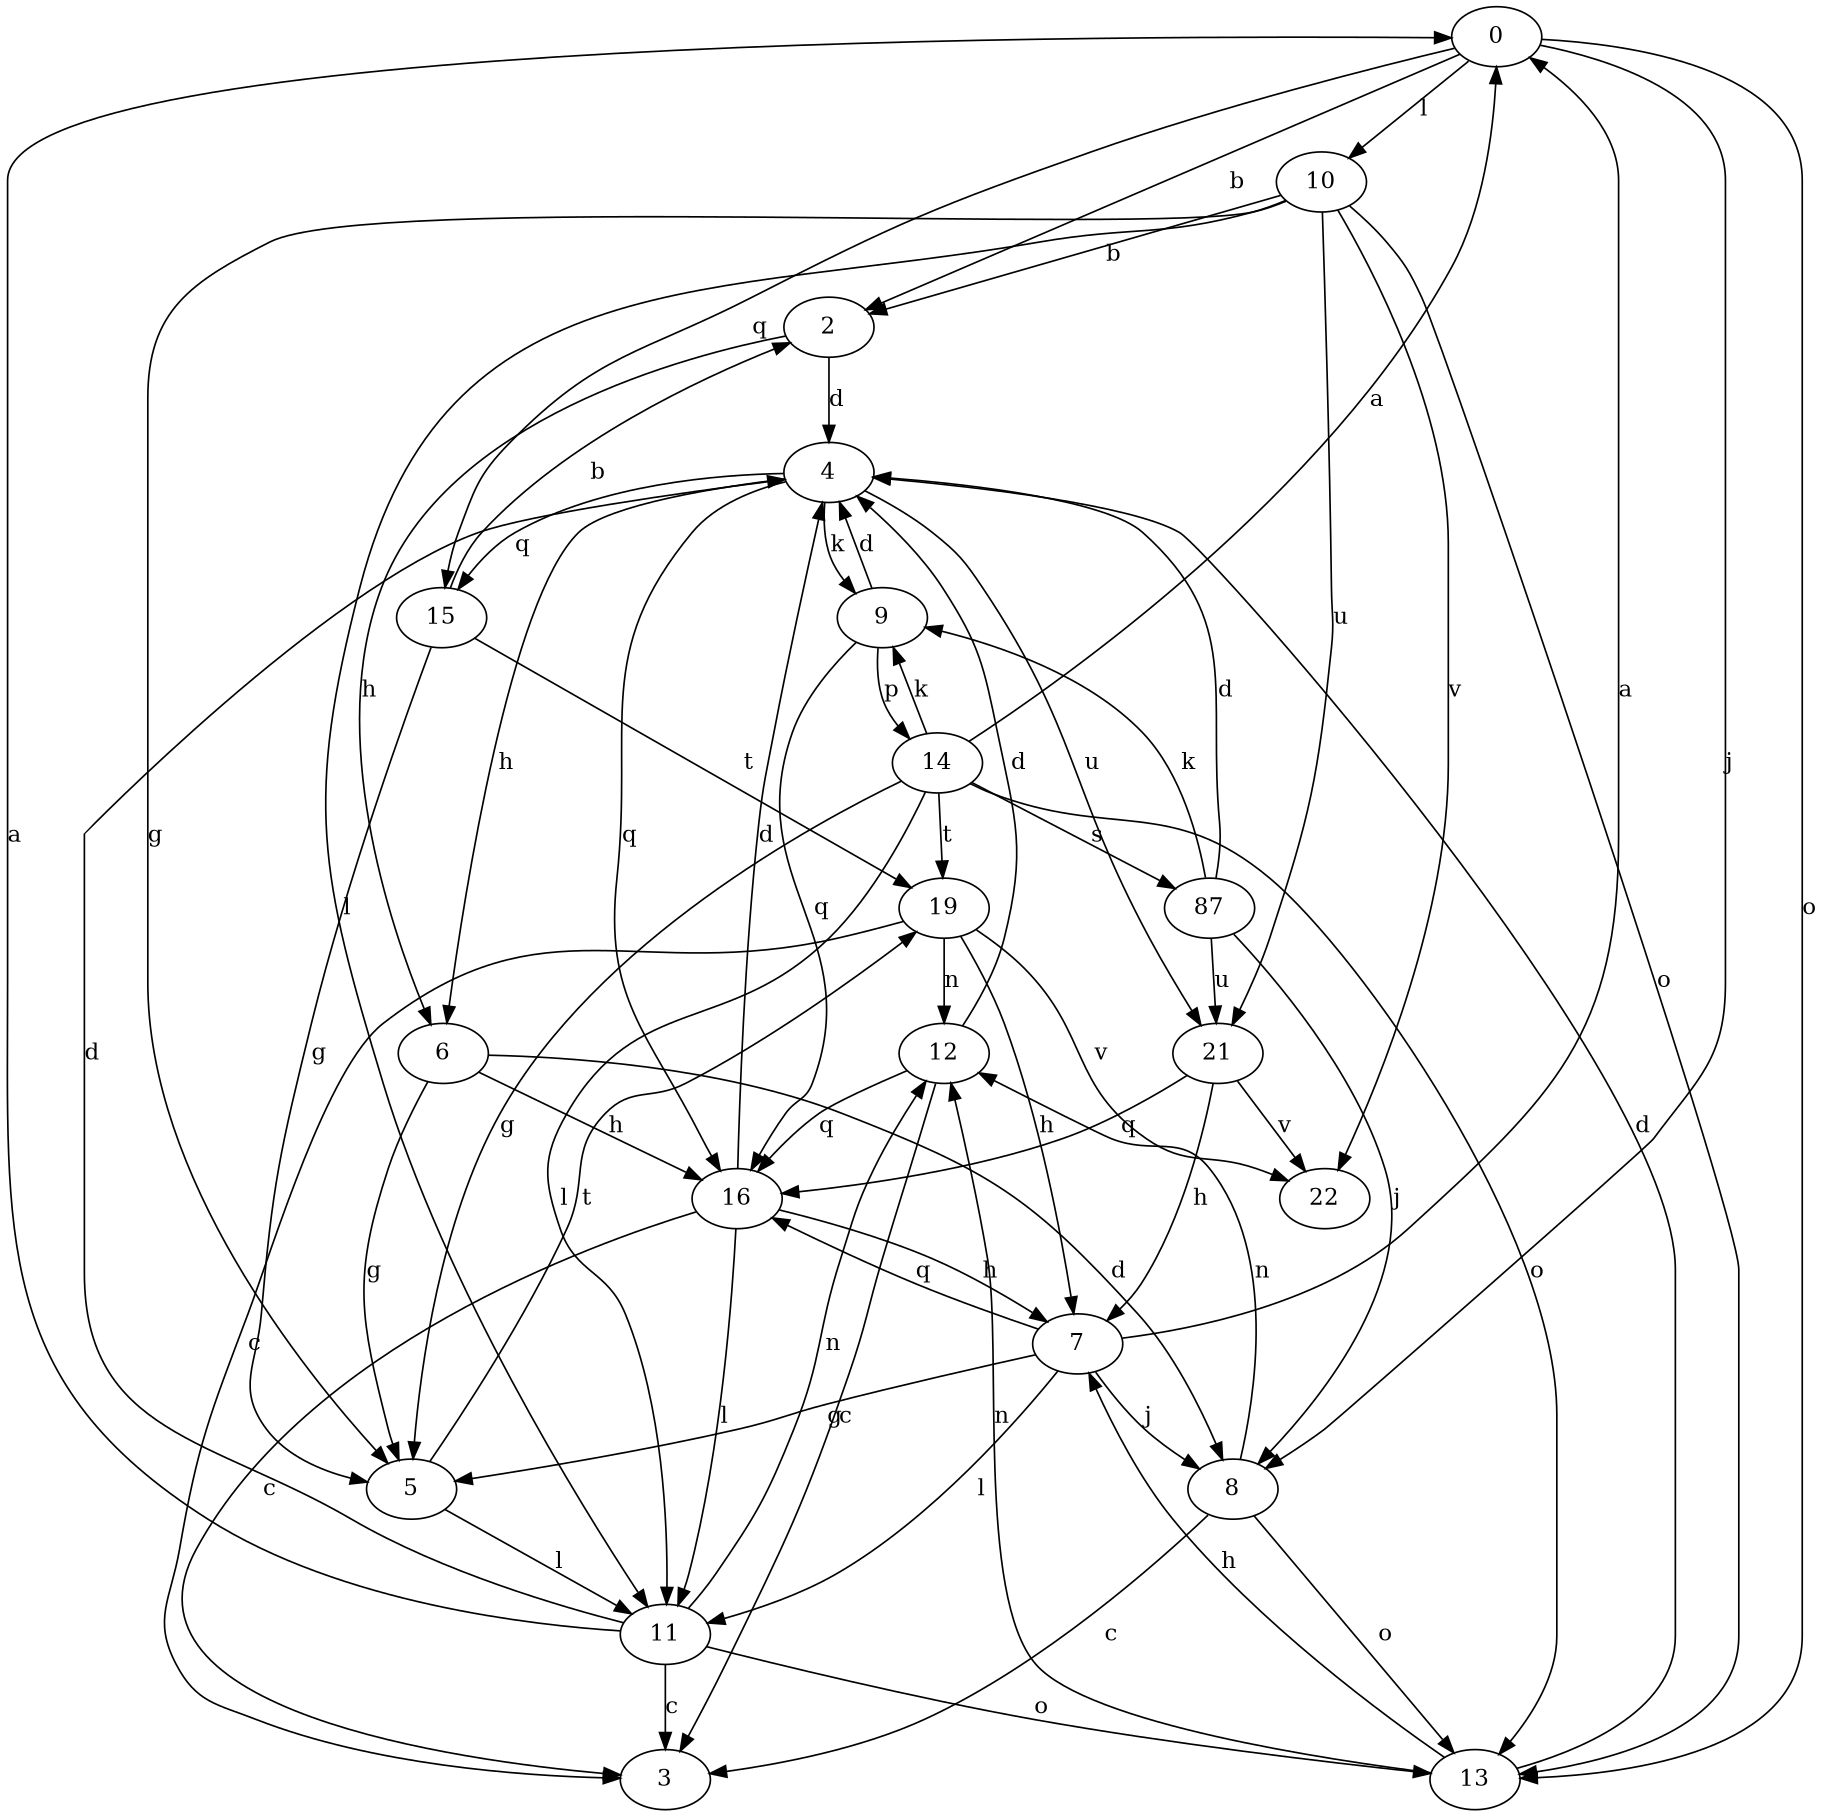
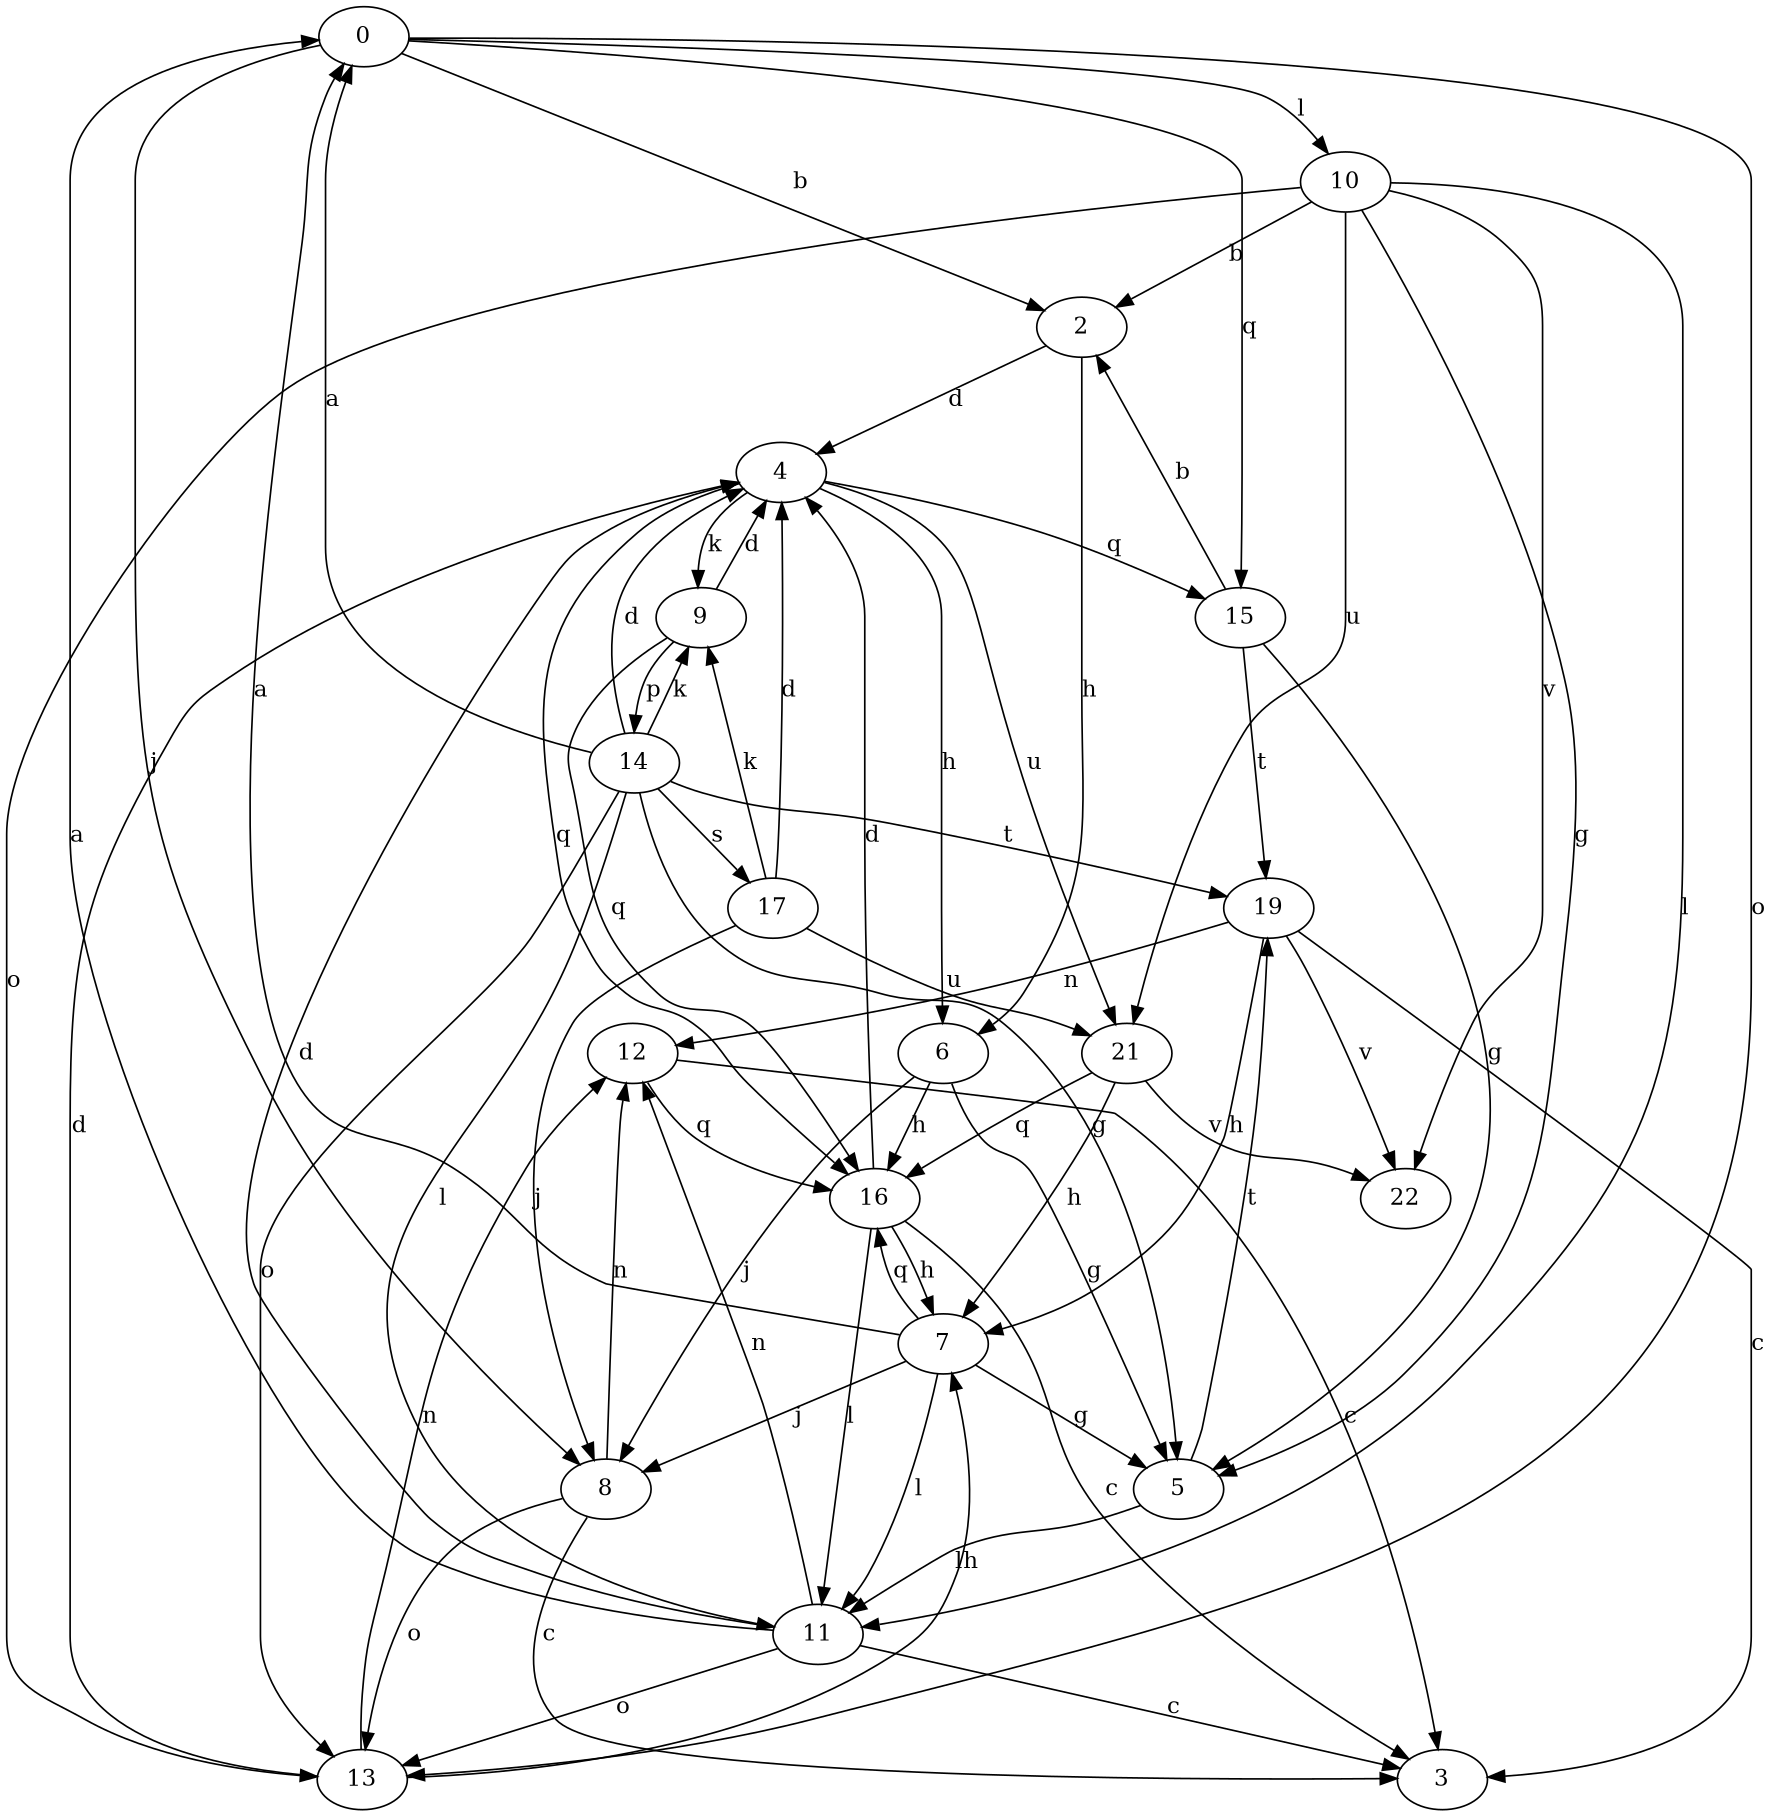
  strict digraph {
    0
    2
    8
    10
    13
    15
    4
    6
    3
    12
    21
    5
    11
    22
    7
    19
    9
    16
    14
-   17 [label=87]
+   17
    0 -> 2 [label=b]
    0 -> 8 [label=j]
    0 -> 10 [label=l]
    0 -> 13 [label=o]
    0 -> 15 [label=q]
    2 -> 4 [label=d]
    2 -> 6 [label=h]
    8 -> 13 [label=o]
    8 -> 3 [label=c]
    8 -> 12 [label=n]
    10 -> 2 [label=b]
    10 -> 13 [label=o]
    10 -> 21 [label=u]
    10 -> 5 [label=g]
    10 -> 11 [label=l]
    10 -> 22 [label=v]
    13 -> 4 [label=d]
    13 -> 12 [label=n]
    13 -> 7 [label=h]
    15 -> 2 [label=b]
    15 -> 5 [label=g]
    15 -> 19 [label=t]
    4 -> 15 [label=q]
    4 -> 6 [label=h]
    4 -> 21 [label=u]
    4 -> 9 [label=k]
    4 -> 16 [label=q]
-   6 -> 8 [label=d]
+   6 -> 8 [label=j]
    6 -> 5 [label=g]
    6 -> 16 [label=h]
    12 -> 3 [label=c]
    12 -> 16 [label=q]
    21 -> 22 [label=v]
    21 -> 7 [label=h]
    21 -> 16 [label=q]
    5 -> 11 [label=l]
    5 -> 19 [label=t]
    11 -> 0 [label=a]
    11 -> 13 [label=o]
    11 -> 4 [label=d]
    11 -> 3 [label=c]
    11 -> 12 [label=n]
    7 -> 0 [label=a]
    7 -> 8 [label=j]
    7 -> 5 [label=g]
    7 -> 11 [label=l]
    7 -> 16 [label=q]
    19 -> 3 [label=c]
    19 -> 12 [label=n]
    19 -> 22 [label=v]
    19 -> 7 [label=h]
    9 -> 4 [label=d]
    9 -> 16 [label=q]
    9 -> 14 [label=p]
    16 -> 4 [label=d]
    16 -> 3 [label=c]
    16 -> 11 [label=l]
    16 -> 7 [label=h]
    14 -> 0 [label=a]
    14 -> 13 [label=o]
-   12 -> 4 [label=d]
+   14 -> 4 [label=d]
    14 -> 5 [label=g]
    14 -> 11 [label=l]
    14 -> 19 [label=t]
    14 -> 9 [label=k]
    14 -> 17 [label=s]
    17 -> 8 [label=j]
    17 -> 4 [label=d]
    17 -> 21 [label=u]
    17 -> 9 [label=k]
  }
